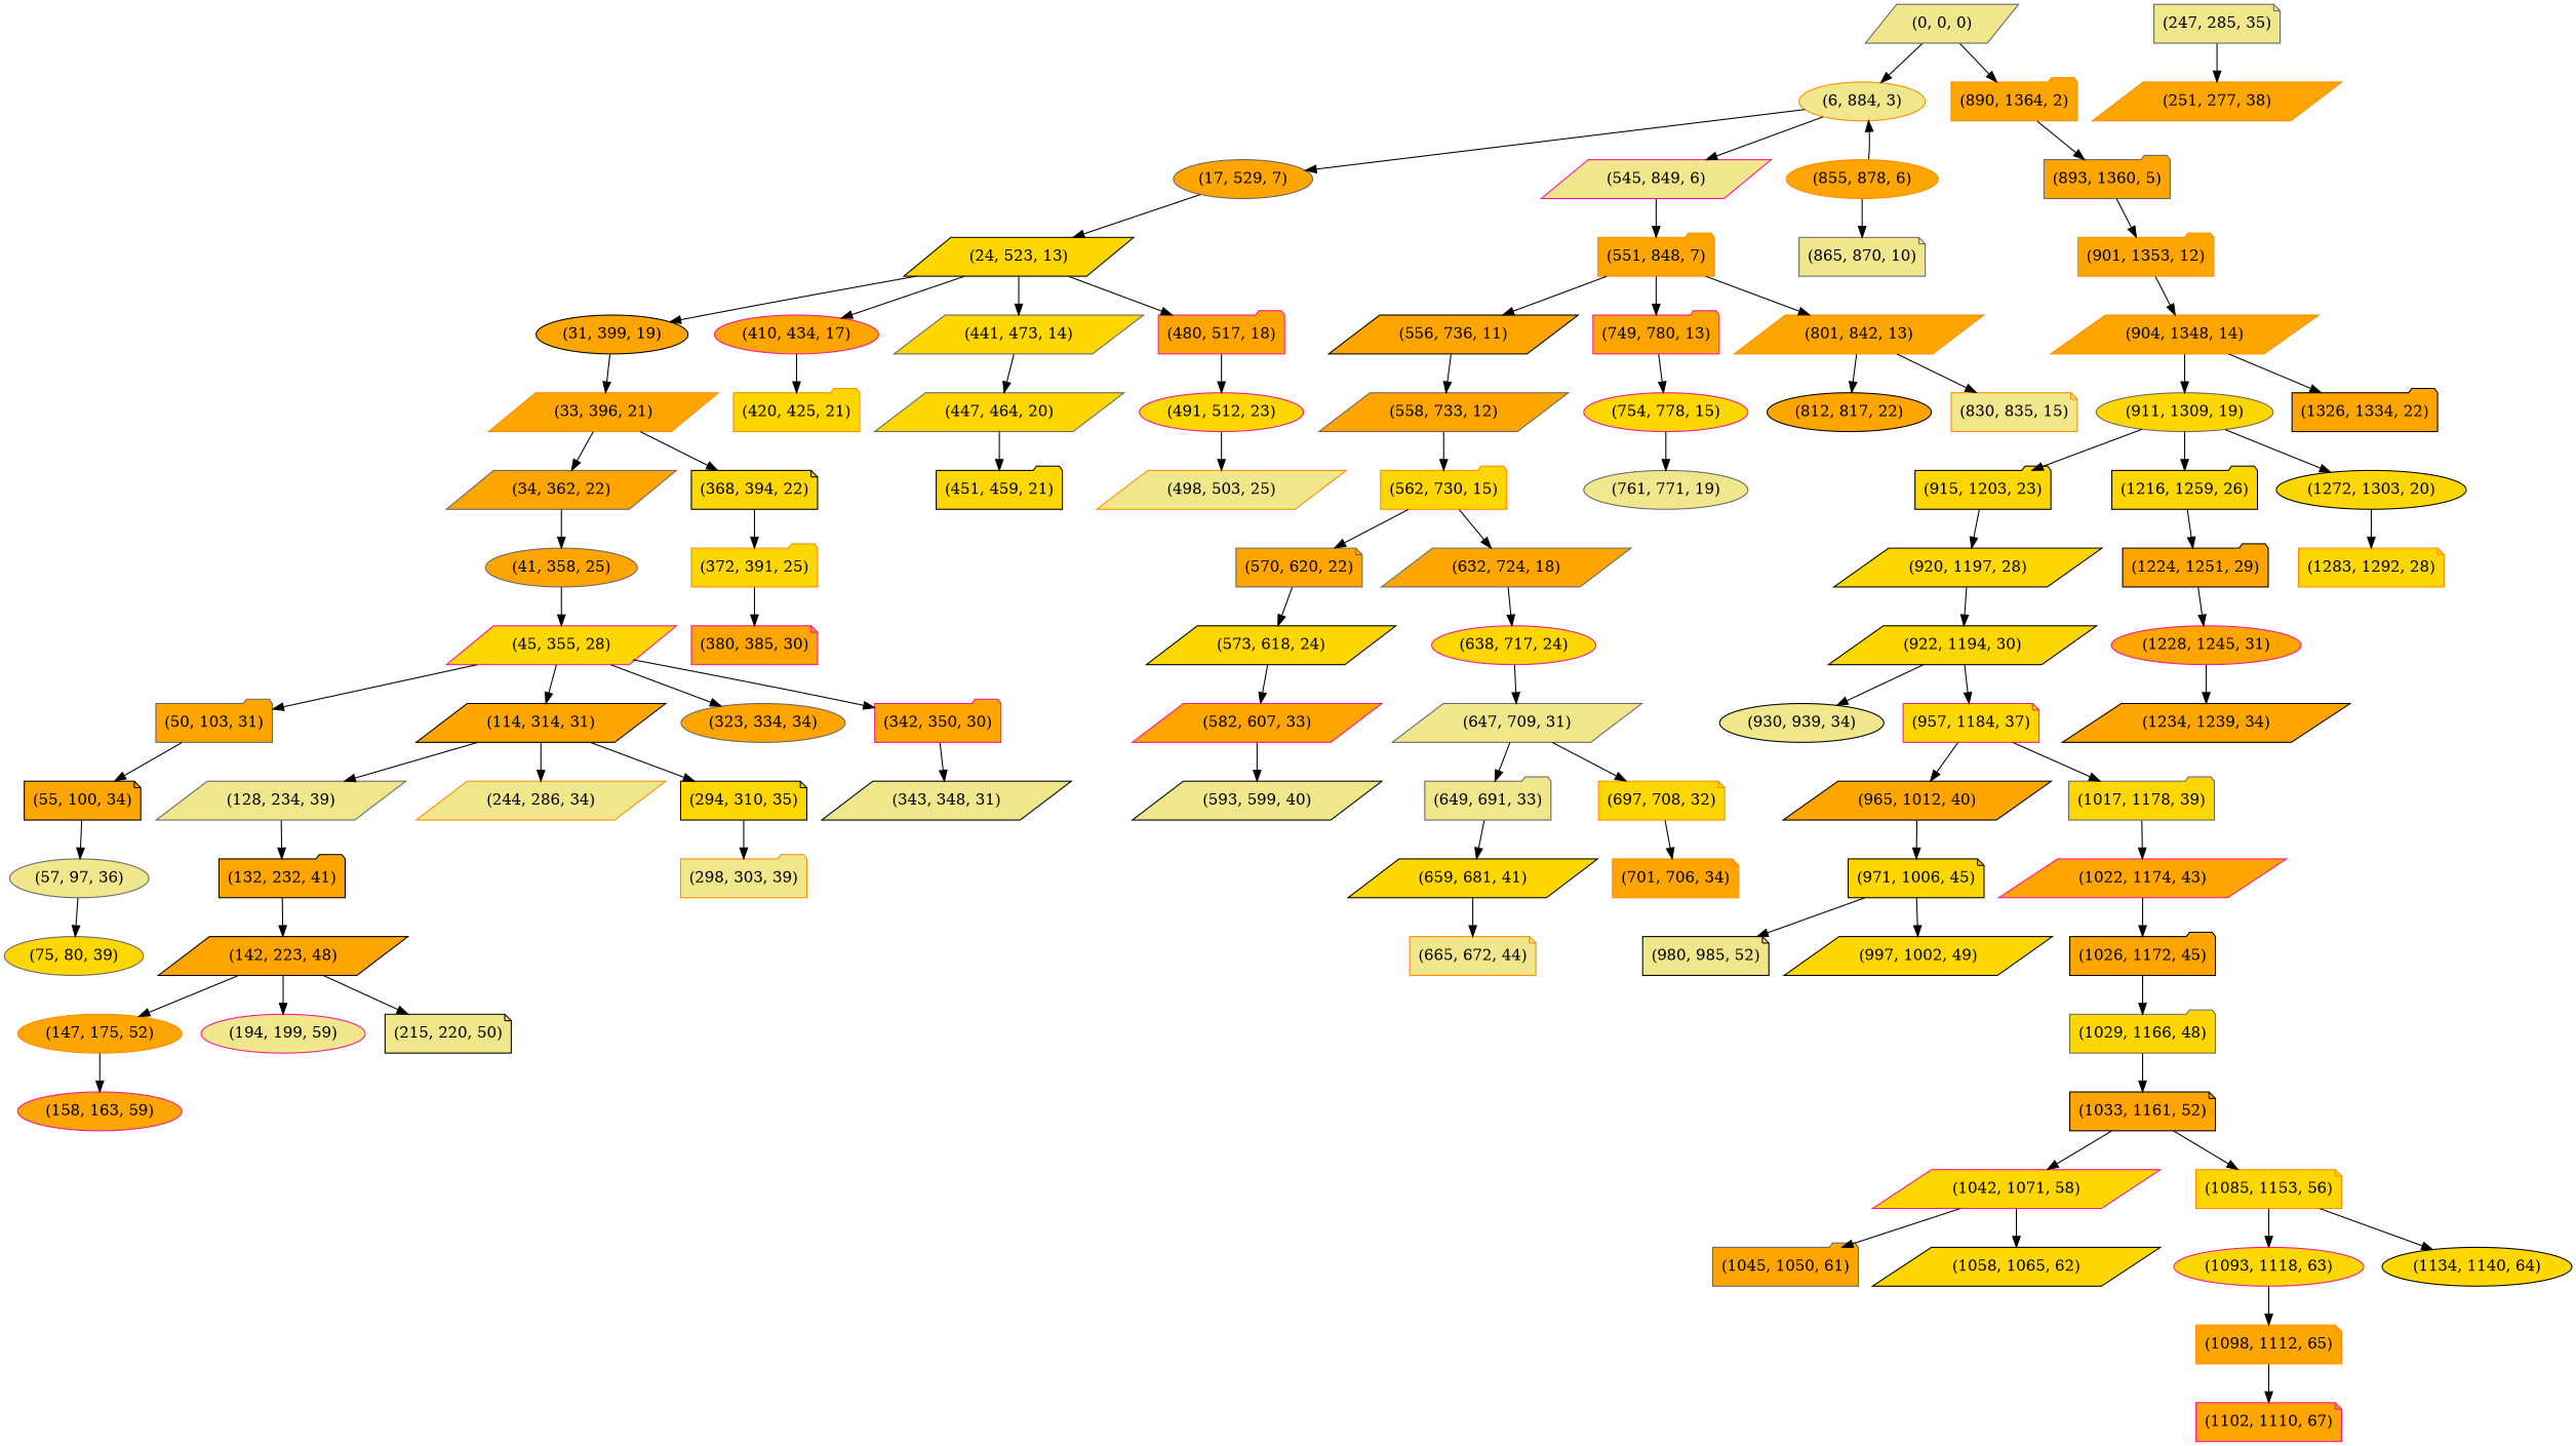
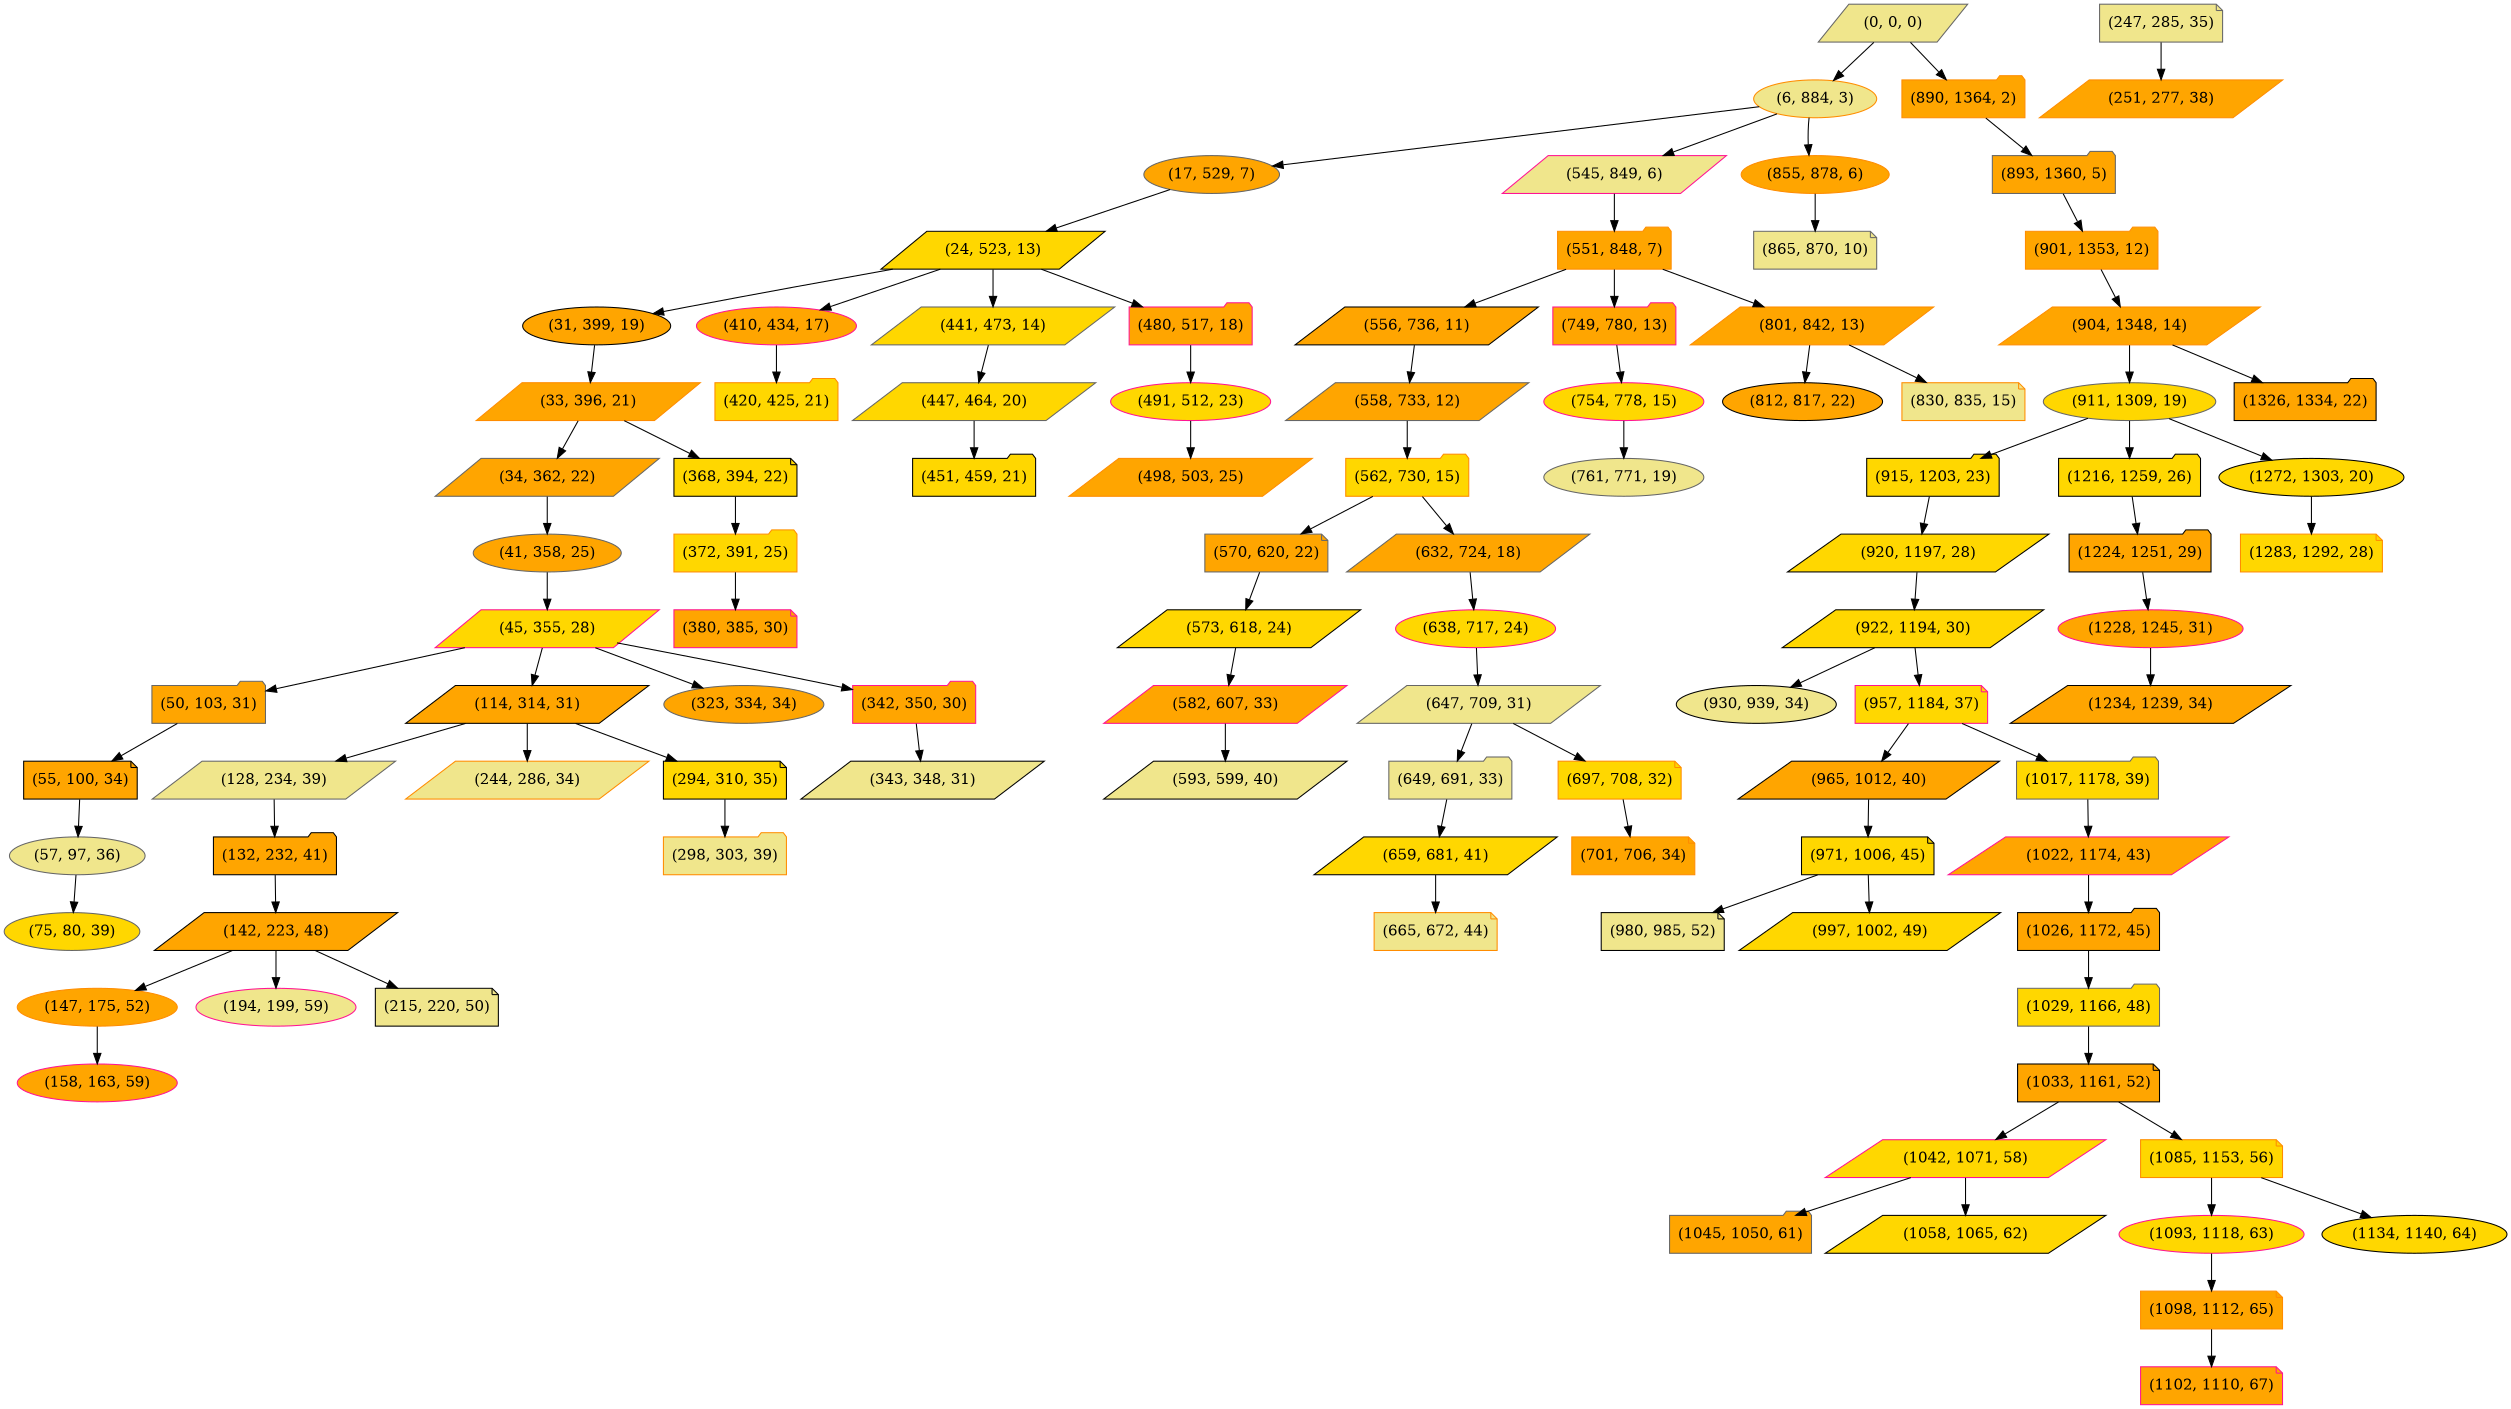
  digraph {
    node [color=black fillcolor=orange shape=parallelogram style=filled]
    "(0, 0, 0)" [color=gray40 fillcolor=khaki]
    "(6, 884, 3)" [color=darkorange fillcolor=khaki shape=ellipse]
    "(890, 1364, 2)" [color=darkorange shape=folder]
    "(17, 529, 7)" [color=gray40 shape=ellipse]
    "(545, 849, 6)" [color=deeppink fillcolor=khaki]
    "(855, 878, 6)" [color=darkorange shape=ellipse]
    "(893, 1360, 5)" [color=gray40 shape=folder]
    "(24, 523, 13)" [fillcolor=gold]
    "(551, 848, 7)" [color=darkorange shape=folder]
    "(865, 870, 10)" [color=gray40 fillcolor=khaki shape=note]
    "(31, 399, 19)" [shape=ellipse]
    "(410, 434, 17)" [color=deeppink shape=ellipse]
    "(441, 473, 14)" [color=gray40 fillcolor=gold]
    "(480, 517, 18)" [color=deeppink shape=folder]
    "(33, 396, 21)" [color=darkorange]
    "(420, 425, 21)" [color=darkorange fillcolor=gold shape=folder]
    "(447, 464, 20)" [color=gray40 fillcolor=gold]
    "(491, 512, 23)" [color=deeppink fillcolor=gold shape=ellipse]
    "(34, 362, 22)" [color=gray40]
    "(368, 394, 22)" [fillcolor=gold shape=note]
    "(41, 358, 25)" [color=gray40 shape=ellipse]
    "(372, 391, 25)" [color=darkorange fillcolor=gold shape=folder]
    "(45, 355, 28)" [color=deeppink fillcolor=gold]
    "(50, 103, 31)" [color=gray40 shape=folder]
    "(114, 314, 31)"
    "(323, 334, 34)" [color=gray40 shape=ellipse]
    "(342, 350, 30)" [color=deeppink shape=folder]
    "(55, 100, 34)" [shape=note]
    "(128, 234, 39)" [color=gray40 fillcolor=khaki]
    "(244, 286, 34)" [color=darkorange fillcolor=khaki]
    "(294, 310, 35)" [fillcolor=gold shape=note]
    "(343, 348, 31)" [fillcolor=khaki]
    "(57, 97, 36)" [color=gray40 fillcolor=khaki shape=ellipse]
    "(75, 80, 39)" [color=gray40 fillcolor=gold shape=ellipse]
    "(132, 232, 41)" [shape=folder]
    "(298, 303, 39)" [color=darkorange fillcolor=khaki shape=folder]
    "(142, 223, 48)"
    "(147, 175, 52)" [color=darkorange shape=ellipse]
    "(194, 199, 59)" [color=deeppink fillcolor=khaki shape=ellipse]
    "(215, 220, 50)" [fillcolor=khaki shape=note]
    "(158, 163, 59)" [color=deeppink shape=ellipse]
    "(247, 285, 35)" [color=gray40 fillcolor=khaki shape=note]
    "(251, 277, 38)" [color=darkorange]
    "(380, 385, 30)" [color=deeppink shape=note]
    "(451, 459, 21)" [fillcolor=gold shape=folder]
-   "(498, 503, 25)" [color=darkorange fillcolor=khaki]
+   "(498, 503, 25)" [color=darkorange]
    "(556, 736, 11)"
    "(749, 780, 13)" [color=deeppink shape=folder]
    "(801, 842, 13)" [color=darkorange]
    "(558, 733, 12)" [color=gray40]
    "(754, 778, 15)" [color=deeppink fillcolor=gold shape=ellipse]
    "(812, 817, 22)" [shape=ellipse]
    "(830, 835, 15)" [color=darkorange fillcolor=khaki shape=note]
    "(562, 730, 15)" [color=darkorange fillcolor=gold shape=folder]
    "(570, 620, 22)" [color=gray40 shape=note]
    "(632, 724, 18)" [color=gray40]
    "(573, 618, 24)" [fillcolor=gold]
    "(638, 717, 24)" [color=deeppink fillcolor=gold shape=ellipse]
    "(582, 607, 33)" [color=deeppink]
    "(593, 599, 40)" [fillcolor=khaki]
    "(647, 709, 31)" [color=gray40 fillcolor=khaki]
    "(649, 691, 33)" [color=gray40 fillcolor=khaki shape=folder]
    "(697, 708, 32)" [color=darkorange fillcolor=gold shape=note]
    "(659, 681, 41)" [fillcolor=gold]
    "(701, 706, 34)" [color=darkorange shape=note]
    "(665, 672, 44)" [color=darkorange fillcolor=khaki shape=note]
    "(761, 771, 19)" [color=gray40 fillcolor=khaki shape=ellipse]
    "(901, 1353, 12)" [color=darkorange shape=folder]
    "(904, 1348, 14)" [color=darkorange]
    "(911, 1309, 19)" [color=gray40 fillcolor=gold shape=ellipse]
    "(1326, 1334, 22)" [shape=folder]
    "(915, 1203, 23)" [fillcolor=gold shape=folder]
    "(1216, 1259, 26)" [fillcolor=gold shape=folder]
    "(1272, 1303, 20)" [fillcolor=gold shape=ellipse]
    "(920, 1197, 28)" [fillcolor=gold]
    "(1224, 1251, 29)" [shape=folder]
    "(1283, 1292, 28)" [color=darkorange fillcolor=gold shape=note]
    "(922, 1194, 30)" [fillcolor=gold]
    "(930, 939, 34)" [fillcolor=khaki shape=ellipse]
    "(957, 1184, 37)" [color=deeppink fillcolor=gold shape=note]
    "(965, 1012, 40)"
    "(1017, 1178, 39)" [color=gray40 fillcolor=gold shape=folder]
    "(971, 1006, 45)" [fillcolor=gold shape=note]
    "(1022, 1174, 43)" [color=deeppink]
    "(980, 985, 52)" [fillcolor=khaki shape=note]
    "(997, 1002, 49)" [fillcolor=gold]
    "(1026, 1172, 45)" [shape=folder]
    "(1029, 1166, 48)" [color=gray40 fillcolor=gold shape=folder]
    "(1033, 1161, 52)" [shape=note]
    "(1042, 1071, 58)" [color=deeppink fillcolor=gold]
    "(1085, 1153, 56)" [color=darkorange fillcolor=gold shape=note]
    "(1045, 1050, 61)" [color=gray40 shape=folder]
    "(1058, 1065, 62)" [fillcolor=gold]
    "(1093, 1118, 63)" [color=deeppink fillcolor=gold shape=ellipse]
    "(1134, 1140, 64)" [fillcolor=gold shape=ellipse]
    "(1098, 1112, 65)" [color=darkorange shape=note]
    "(1102, 1110, 67)" [color=deeppink shape=note]
    "(1228, 1245, 31)" [color=deeppink shape=ellipse]
    "(1234, 1239, 34)"
    "(0, 0, 0)" -> "(6, 884, 3)"
    "(0, 0, 0)" -> "(890, 1364, 2)"
    "(6, 884, 3)" -> "(17, 529, 7)"
    "(6, 884, 3)" -> "(545, 849, 6)"
-   "(855, 878, 6)" -> "(6, 884, 3)"
+   "(6, 884, 3)" -> "(855, 878, 6)"
    "(890, 1364, 2)" -> "(893, 1360, 5)"
    "(17, 529, 7)" -> "(24, 523, 13)"
    "(545, 849, 6)" -> "(551, 848, 7)"
    "(855, 878, 6)" -> "(865, 870, 10)"
    "(893, 1360, 5)" -> "(901, 1353, 12)"
    "(24, 523, 13)" -> "(31, 399, 19)"
    "(24, 523, 13)" -> "(410, 434, 17)"
    "(24, 523, 13)" -> "(441, 473, 14)"
    "(24, 523, 13)" -> "(480, 517, 18)"
    "(551, 848, 7)" -> "(556, 736, 11)"
    "(551, 848, 7)" -> "(749, 780, 13)"
    "(551, 848, 7)" -> "(801, 842, 13)"
    "(31, 399, 19)" -> "(33, 396, 21)"
    "(410, 434, 17)" -> "(420, 425, 21)"
    "(441, 473, 14)" -> "(447, 464, 20)"
    "(480, 517, 18)" -> "(491, 512, 23)"
    "(33, 396, 21)" -> "(34, 362, 22)"
    "(33, 396, 21)" -> "(368, 394, 22)"
    "(447, 464, 20)" -> "(451, 459, 21)"
    "(491, 512, 23)" -> "(498, 503, 25)"
    "(34, 362, 22)" -> "(41, 358, 25)"
    "(368, 394, 22)" -> "(372, 391, 25)"
    "(41, 358, 25)" -> "(45, 355, 28)"
    "(372, 391, 25)" -> "(380, 385, 30)"
    "(45, 355, 28)" -> "(50, 103, 31)"
    "(45, 355, 28)" -> "(114, 314, 31)"
    "(45, 355, 28)" -> "(323, 334, 34)"
    "(45, 355, 28)" -> "(342, 350, 30)"
    "(50, 103, 31)" -> "(55, 100, 34)"
    "(114, 314, 31)" -> "(128, 234, 39)"
    "(114, 314, 31)" -> "(244, 286, 34)"
    "(114, 314, 31)" -> "(294, 310, 35)"
    "(342, 350, 30)" -> "(343, 348, 31)"
    "(55, 100, 34)" -> "(57, 97, 36)"
    "(128, 234, 39)" -> "(132, 232, 41)"
    "(294, 310, 35)" -> "(298, 303, 39)"
    "(57, 97, 36)" -> "(75, 80, 39)"
    "(132, 232, 41)" -> "(142, 223, 48)"
    "(142, 223, 48)" -> "(147, 175, 52)"
    "(142, 223, 48)" -> "(194, 199, 59)"
    "(142, 223, 48)" -> "(215, 220, 50)"
    "(147, 175, 52)" -> "(158, 163, 59)"
    "(247, 285, 35)" -> "(251, 277, 38)"
    "(556, 736, 11)" -> "(558, 733, 12)"
    "(749, 780, 13)" -> "(754, 778, 15)"
    "(801, 842, 13)" -> "(812, 817, 22)"
    "(801, 842, 13)" -> "(830, 835, 15)"
    "(558, 733, 12)" -> "(562, 730, 15)"
    "(754, 778, 15)" -> "(761, 771, 19)"
    "(562, 730, 15)" -> "(570, 620, 22)"
    "(562, 730, 15)" -> "(632, 724, 18)"
    "(570, 620, 22)" -> "(573, 618, 24)"
    "(632, 724, 18)" -> "(638, 717, 24)"
    "(573, 618, 24)" -> "(582, 607, 33)"
    "(638, 717, 24)" -> "(647, 709, 31)"
    "(582, 607, 33)" -> "(593, 599, 40)"
    "(647, 709, 31)" -> "(649, 691, 33)"
    "(647, 709, 31)" -> "(697, 708, 32)"
    "(649, 691, 33)" -> "(659, 681, 41)"
    "(697, 708, 32)" -> "(701, 706, 34)"
    "(659, 681, 41)" -> "(665, 672, 44)"
    "(901, 1353, 12)" -> "(904, 1348, 14)"
    "(904, 1348, 14)" -> "(911, 1309, 19)"
    "(904, 1348, 14)" -> "(1326, 1334, 22)"
    "(911, 1309, 19)" -> "(915, 1203, 23)"
    "(911, 1309, 19)" -> "(1216, 1259, 26)"
    "(911, 1309, 19)" -> "(1272, 1303, 20)"
    "(915, 1203, 23)" -> "(920, 1197, 28)"
    "(1216, 1259, 26)" -> "(1224, 1251, 29)"
    "(1272, 1303, 20)" -> "(1283, 1292, 28)"
    "(920, 1197, 28)" -> "(922, 1194, 30)"
    "(1224, 1251, 29)" -> "(1228, 1245, 31)"
    "(922, 1194, 30)" -> "(930, 939, 34)"
    "(922, 1194, 30)" -> "(957, 1184, 37)"
    "(957, 1184, 37)" -> "(965, 1012, 40)"
    "(957, 1184, 37)" -> "(1017, 1178, 39)"
    "(965, 1012, 40)" -> "(971, 1006, 45)"
    "(1017, 1178, 39)" -> "(1022, 1174, 43)"
    "(971, 1006, 45)" -> "(980, 985, 52)"
    "(971, 1006, 45)" -> "(997, 1002, 49)"
    "(1022, 1174, 43)" -> "(1026, 1172, 45)"
    "(1026, 1172, 45)" -> "(1029, 1166, 48)"
    "(1029, 1166, 48)" -> "(1033, 1161, 52)"
    "(1033, 1161, 52)" -> "(1042, 1071, 58)"
    "(1033, 1161, 52)" -> "(1085, 1153, 56)"
    "(1042, 1071, 58)" -> "(1045, 1050, 61)"
    "(1042, 1071, 58)" -> "(1058, 1065, 62)"
    "(1085, 1153, 56)" -> "(1093, 1118, 63)"
    "(1085, 1153, 56)" -> "(1134, 1140, 64)"
    "(1093, 1118, 63)" -> "(1098, 1112, 65)"
    "(1098, 1112, 65)" -> "(1102, 1110, 67)"
    "(1228, 1245, 31)" -> "(1234, 1239, 34)"
  }
